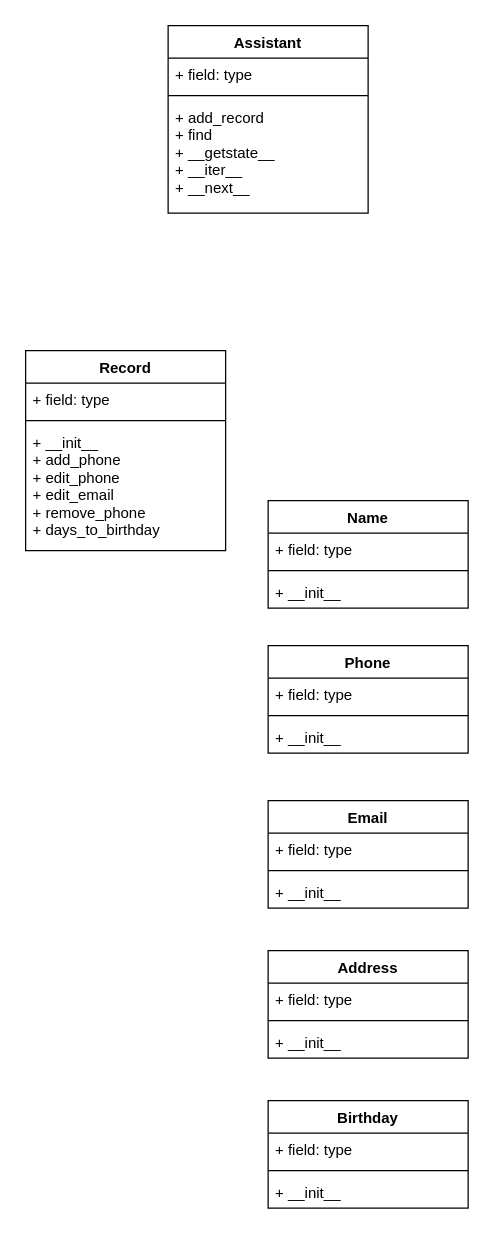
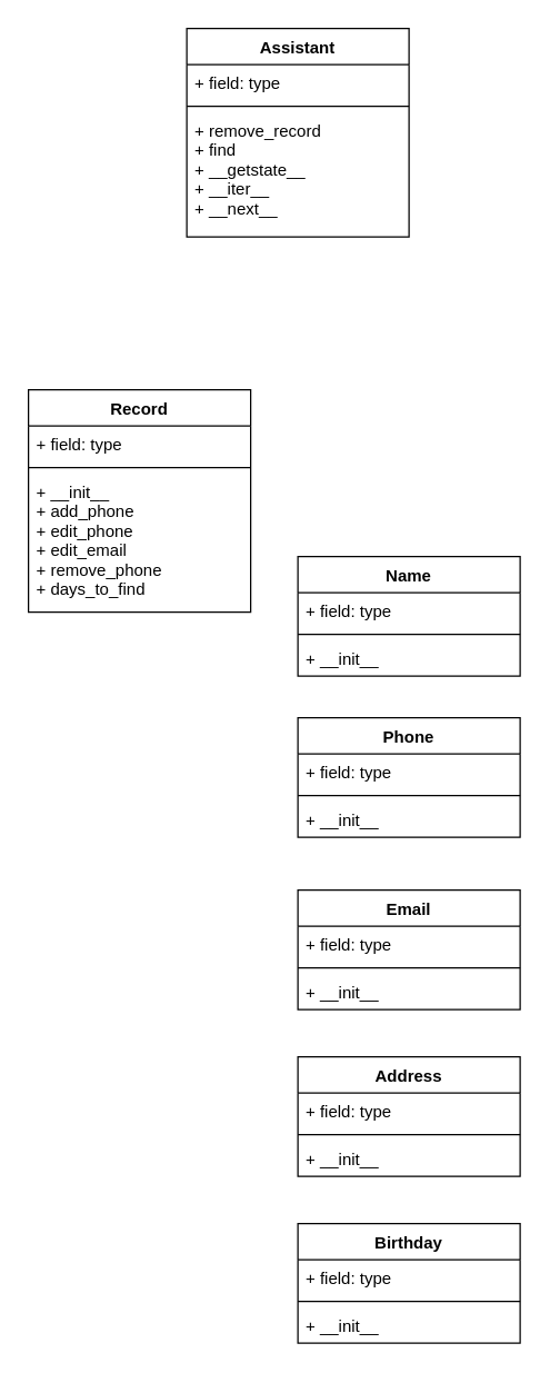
  <mxCell id="0" />
  <mxCell id="1" parent="0" />
  <mxCell id="2" value="Assistant" style="swimlane;fontStyle=1;align=center;verticalAlign=top;childLayout=stackLayout;horizontal=1;startSize=26;horizontalStack=0;resizeParent=1;resizeParentMax=0;resizeLast=0;collapsible=1;marginBottom=0;" vertex="1" parent="1"><mxGeometry x="134" y="20" width="160" height="150" as="geometry" /></mxCell>
  <mxCell id="3" value="+ field: type" style="text;strokeColor=none;fillColor=none;align=left;verticalAlign=top;spacingLeft=4;spacingRight=4;overflow=hidden;rotatable=0;points=[[0,0.5],[1,0.5]];portConstraint=eastwest;" vertex="1" parent="2"><mxGeometry y="26" width="160" height="26" as="geometry" /></mxCell>
  <mxCell id="4" value="" style="line;strokeWidth=1;fillColor=none;align=left;verticalAlign=middle;spacingTop=-1;spacingLeft=3;spacingRight=3;rotatable=0;labelPosition=right;points=[];portConstraint=eastwest;" vertex="1" parent="2"><mxGeometry y="52" width="160" height="8" as="geometry" /></mxCell>
- <mxCell id="5" value="+ add_record&#10;+ find&#10;+ __getstate__&#10;+ __iter__&#10;+ __next__" style="text;strokeColor=none;fillColor=none;align=left;verticalAlign=top;spacingLeft=4;spacingRight=4;overflow=hidden;rotatable=0;points=[[0,0.5],[1,0.5]];portConstraint=eastwest;" vertex="1" parent="2"><mxGeometry y="60" width="160" height="90" as="geometry" /></mxCell>
+ <mxCell id="5" value="+ remove_record&#10;+ find&#10;+ __getstate__&#10;+ __iter__&#10;+ __next__" style="text;strokeColor=none;fillColor=none;align=left;verticalAlign=top;spacingLeft=4;spacingRight=4;overflow=hidden;rotatable=0;points=[[0,0.5],[1,0.5]];portConstraint=eastwest;" vertex="1" parent="2"><mxGeometry y="60" width="160" height="90" as="geometry" /></mxCell>
  <mxCell id="6" value="Name" style="swimlane;fontStyle=1;align=center;verticalAlign=top;childLayout=stackLayout;horizontal=1;startSize=26;horizontalStack=0;resizeParent=1;resizeParentMax=0;resizeLast=0;collapsible=1;marginBottom=0;" vertex="1" parent="1"><mxGeometry x="214" y="400" width="160" height="86" as="geometry" /></mxCell>
  <mxCell id="7" value="+ field: type" style="text;strokeColor=none;fillColor=none;align=left;verticalAlign=top;spacingLeft=4;spacingRight=4;overflow=hidden;rotatable=0;points=[[0,0.5],[1,0.5]];portConstraint=eastwest;" vertex="1" parent="6"><mxGeometry y="26" width="160" height="26" as="geometry" /></mxCell>
  <mxCell id="8" value="" style="line;strokeWidth=1;fillColor=none;align=left;verticalAlign=middle;spacingTop=-1;spacingLeft=3;spacingRight=3;rotatable=0;labelPosition=right;points=[];portConstraint=eastwest;" vertex="1" parent="6"><mxGeometry y="52" width="160" height="8" as="geometry" /></mxCell>
  <mxCell id="9" value="+ __init__" style="text;strokeColor=none;fillColor=none;align=left;verticalAlign=top;spacingLeft=4;spacingRight=4;overflow=hidden;rotatable=0;points=[[0,0.5],[1,0.5]];portConstraint=eastwest;" vertex="1" parent="6"><mxGeometry y="60" width="160" height="26" as="geometry" /></mxCell>
  <mxCell id="10" value="Phone" style="swimlane;fontStyle=1;align=center;verticalAlign=top;childLayout=stackLayout;horizontal=1;startSize=26;horizontalStack=0;resizeParent=1;resizeParentMax=0;resizeLast=0;collapsible=1;marginBottom=0;" vertex="1" parent="1"><mxGeometry x="214" y="516" width="160" height="86" as="geometry" /></mxCell>
  <mxCell id="11" value="+ field: type" style="text;strokeColor=none;fillColor=none;align=left;verticalAlign=top;spacingLeft=4;spacingRight=4;overflow=hidden;rotatable=0;points=[[0,0.5],[1,0.5]];portConstraint=eastwest;" vertex="1" parent="10"><mxGeometry y="26" width="160" height="26" as="geometry" /></mxCell>
  <mxCell id="12" value="" style="line;strokeWidth=1;fillColor=none;align=left;verticalAlign=middle;spacingTop=-1;spacingLeft=3;spacingRight=3;rotatable=0;labelPosition=right;points=[];portConstraint=eastwest;" vertex="1" parent="10"><mxGeometry y="52" width="160" height="8" as="geometry" /></mxCell>
  <mxCell id="13" value="+ __init__" style="text;strokeColor=none;fillColor=none;align=left;verticalAlign=top;spacingLeft=4;spacingRight=4;overflow=hidden;rotatable=0;points=[[0,0.5],[1,0.5]];portConstraint=eastwest;" vertex="1" parent="10"><mxGeometry y="60" width="160" height="26" as="geometry" /></mxCell>
  <mxCell id="14" value="Email" style="swimlane;fontStyle=1;align=center;verticalAlign=top;childLayout=stackLayout;horizontal=1;startSize=26;horizontalStack=0;resizeParent=1;resizeParentMax=0;resizeLast=0;collapsible=1;marginBottom=0;" vertex="1" parent="1"><mxGeometry x="214" y="640" width="160" height="86" as="geometry" /></mxCell>
  <mxCell id="15" value="+ field: type" style="text;strokeColor=none;fillColor=none;align=left;verticalAlign=top;spacingLeft=4;spacingRight=4;overflow=hidden;rotatable=0;points=[[0,0.5],[1,0.5]];portConstraint=eastwest;" vertex="1" parent="14"><mxGeometry y="26" width="160" height="26" as="geometry" /></mxCell>
  <mxCell id="16" value="" style="line;strokeWidth=1;fillColor=none;align=left;verticalAlign=middle;spacingTop=-1;spacingLeft=3;spacingRight=3;rotatable=0;labelPosition=right;points=[];portConstraint=eastwest;" vertex="1" parent="14"><mxGeometry y="52" width="160" height="8" as="geometry" /></mxCell>
  <mxCell id="17" value="+ __init__" style="text;strokeColor=none;fillColor=none;align=left;verticalAlign=top;spacingLeft=4;spacingRight=4;overflow=hidden;rotatable=0;points=[[0,0.5],[1,0.5]];portConstraint=eastwest;" vertex="1" parent="14"><mxGeometry y="60" width="160" height="26" as="geometry" /></mxCell>
  <mxCell id="18" value="Address" style="swimlane;fontStyle=1;align=center;verticalAlign=top;childLayout=stackLayout;horizontal=1;startSize=26;horizontalStack=0;resizeParent=1;resizeParentMax=0;resizeLast=0;collapsible=1;marginBottom=0;" vertex="1" parent="1"><mxGeometry x="214" y="760" width="160" height="86" as="geometry" /></mxCell>
  <mxCell id="19" value="+ field: type" style="text;strokeColor=none;fillColor=none;align=left;verticalAlign=top;spacingLeft=4;spacingRight=4;overflow=hidden;rotatable=0;points=[[0,0.5],[1,0.5]];portConstraint=eastwest;" vertex="1" parent="18"><mxGeometry y="26" width="160" height="26" as="geometry" /></mxCell>
  <mxCell id="20" value="" style="line;strokeWidth=1;fillColor=none;align=left;verticalAlign=middle;spacingTop=-1;spacingLeft=3;spacingRight=3;rotatable=0;labelPosition=right;points=[];portConstraint=eastwest;" vertex="1" parent="18"><mxGeometry y="52" width="160" height="8" as="geometry" /></mxCell>
  <mxCell id="21" value="+ __init__" style="text;strokeColor=none;fillColor=none;align=left;verticalAlign=top;spacingLeft=4;spacingRight=4;overflow=hidden;rotatable=0;points=[[0,0.5],[1,0.5]];portConstraint=eastwest;" vertex="1" parent="18"><mxGeometry y="60" width="160" height="26" as="geometry" /></mxCell>
  <mxCell id="22" value="Birthday" style="swimlane;fontStyle=1;align=center;verticalAlign=top;childLayout=stackLayout;horizontal=1;startSize=26;horizontalStack=0;resizeParent=1;resizeParentMax=0;resizeLast=0;collapsible=1;marginBottom=0;" vertex="1" parent="1"><mxGeometry x="214" y="880" width="160" height="86" as="geometry" /></mxCell>
  <mxCell id="23" value="+ field: type" style="text;strokeColor=none;fillColor=none;align=left;verticalAlign=top;spacingLeft=4;spacingRight=4;overflow=hidden;rotatable=0;points=[[0,0.5],[1,0.5]];portConstraint=eastwest;" vertex="1" parent="22"><mxGeometry y="26" width="160" height="26" as="geometry" /></mxCell>
  <mxCell id="24" value="" style="line;strokeWidth=1;fillColor=none;align=left;verticalAlign=middle;spacingTop=-1;spacingLeft=3;spacingRight=3;rotatable=0;labelPosition=right;points=[];portConstraint=eastwest;" vertex="1" parent="22"><mxGeometry y="52" width="160" height="8" as="geometry" /></mxCell>
  <mxCell id="25" value="+ __init__" style="text;strokeColor=none;fillColor=none;align=left;verticalAlign=top;spacingLeft=4;spacingRight=4;overflow=hidden;rotatable=0;points=[[0,0.5],[1,0.5]];portConstraint=eastwest;" vertex="1" parent="22"><mxGeometry y="60" width="160" height="26" as="geometry" /></mxCell>
  <mxCell id="26" value="Record" style="swimlane;fontStyle=1;align=center;verticalAlign=top;childLayout=stackLayout;horizontal=1;startSize=26;horizontalStack=0;resizeParent=1;resizeParentMax=0;resizeLast=0;collapsible=1;marginBottom=0;" vertex="1" parent="1"><mxGeometry x="20" y="280" width="160" height="160" as="geometry" /></mxCell>
  <mxCell id="27" value="+ field: type" style="text;strokeColor=none;fillColor=none;align=left;verticalAlign=top;spacingLeft=4;spacingRight=4;overflow=hidden;rotatable=0;points=[[0,0.5],[1,0.5]];portConstraint=eastwest;" vertex="1" parent="26"><mxGeometry y="26" width="160" height="26" as="geometry" /></mxCell>
  <mxCell id="28" value="" style="line;strokeWidth=1;fillColor=none;align=left;verticalAlign=middle;spacingTop=-1;spacingLeft=3;spacingRight=3;rotatable=0;labelPosition=right;points=[];portConstraint=eastwest;" vertex="1" parent="26"><mxGeometry y="52" width="160" height="8" as="geometry" /></mxCell>
- <mxCell id="29" value="+ __init__&#10;+ add_phone&#10;+ edit_phone&#10;+ edit_email&#10;+ remove_phone&#10;+ days_to_birthday" style="text;strokeColor=none;fillColor=none;align=left;verticalAlign=top;spacingLeft=4;spacingRight=4;overflow=hidden;rotatable=0;points=[[0,0.5],[1,0.5]];portConstraint=eastwest;" vertex="1" parent="26"><mxGeometry y="60" width="160" height="100" as="geometry" /></mxCell>
+ <mxCell id="29" value="+ __init__&#10;+ add_phone&#10;+ edit_phone&#10;+ edit_email&#10;+ remove_phone&#10;+ days_to_find" style="text;strokeColor=none;fillColor=none;align=left;verticalAlign=top;spacingLeft=4;spacingRight=4;overflow=hidden;rotatable=0;points=[[0,0.5],[1,0.5]];portConstraint=eastwest;" vertex="1" parent="26"><mxGeometry y="60" width="160" height="100" as="geometry" /></mxCell>
